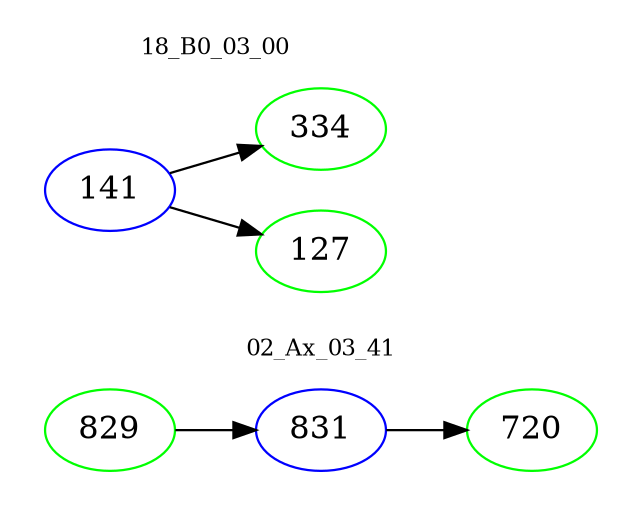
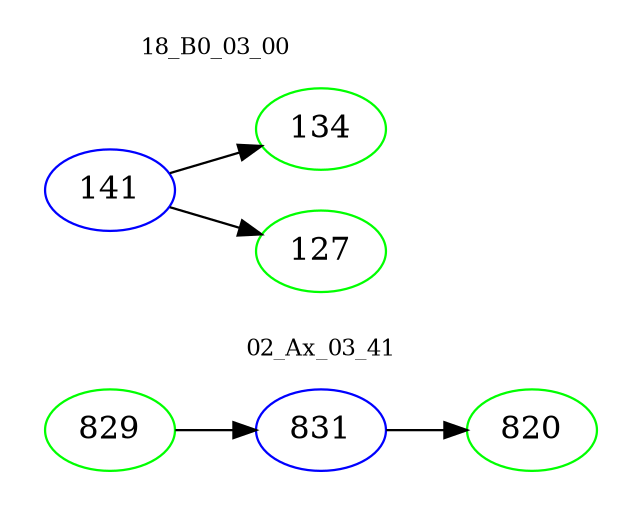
  digraph {
    rankdir=LR
    node [color=green]
    edge [color=black]
    n1 [color=blue label=831]
-   n2 [label=720]
+   n2 [label=820]
    n3 [label=829]
    n4 [color=blue label=141]
    n5 [label=127]
-   n6 [label=334]
+   n6 [label=134]
    subgraph cluster_1 {
      color=white
      fontsize=10
      label="02_Ax_03_41"
      n1
      n2
      n3
    }
    subgraph cluster_2 {
      color=white
      fontsize=10
      label="18_B0_03_00"
      n4
      n5
      n6
    }
    n1 -> n2
    n3 -> n1
    n4 -> n5
    n4 -> n6
  }
